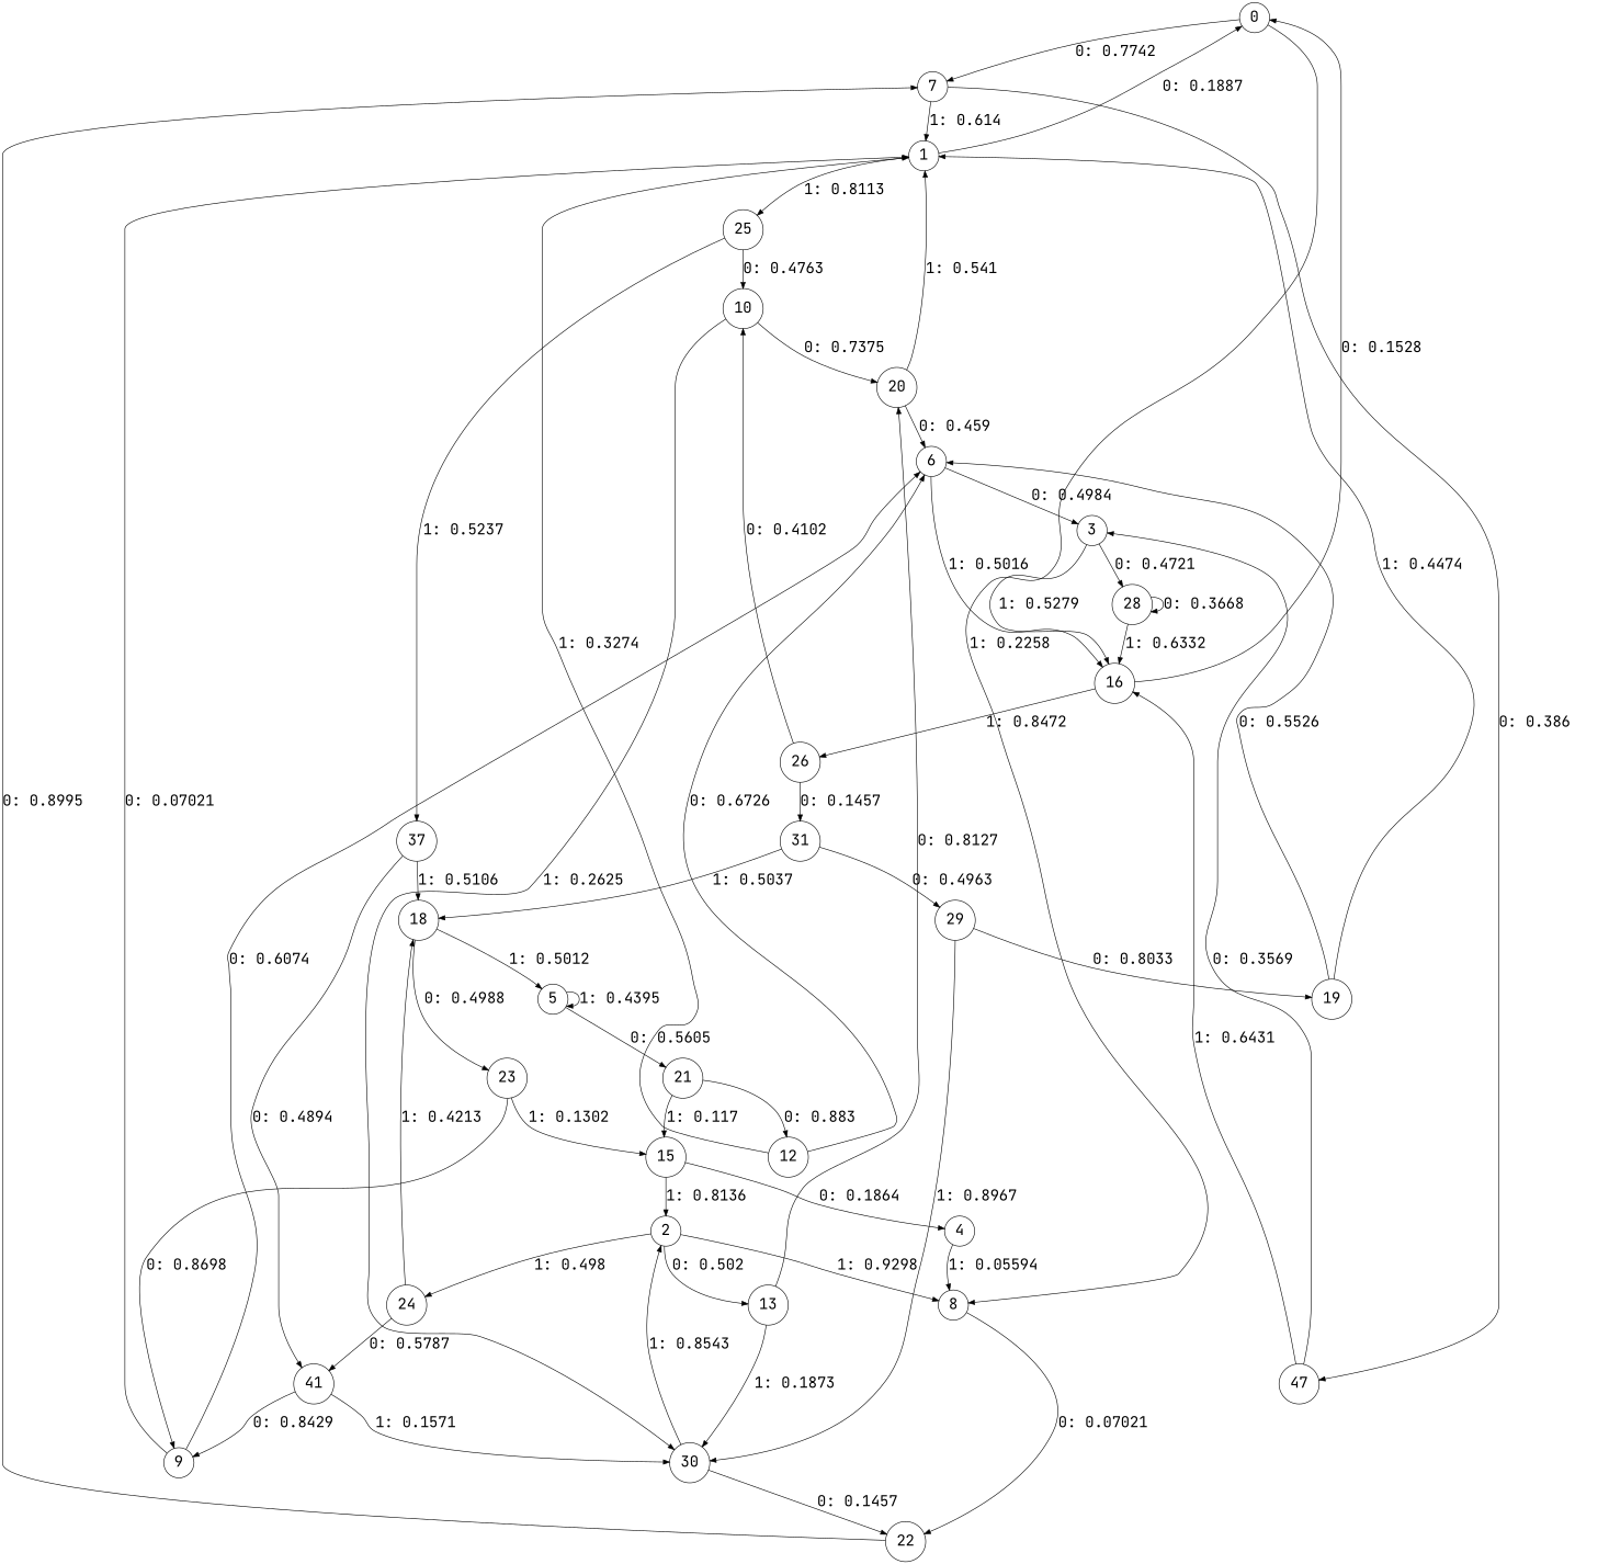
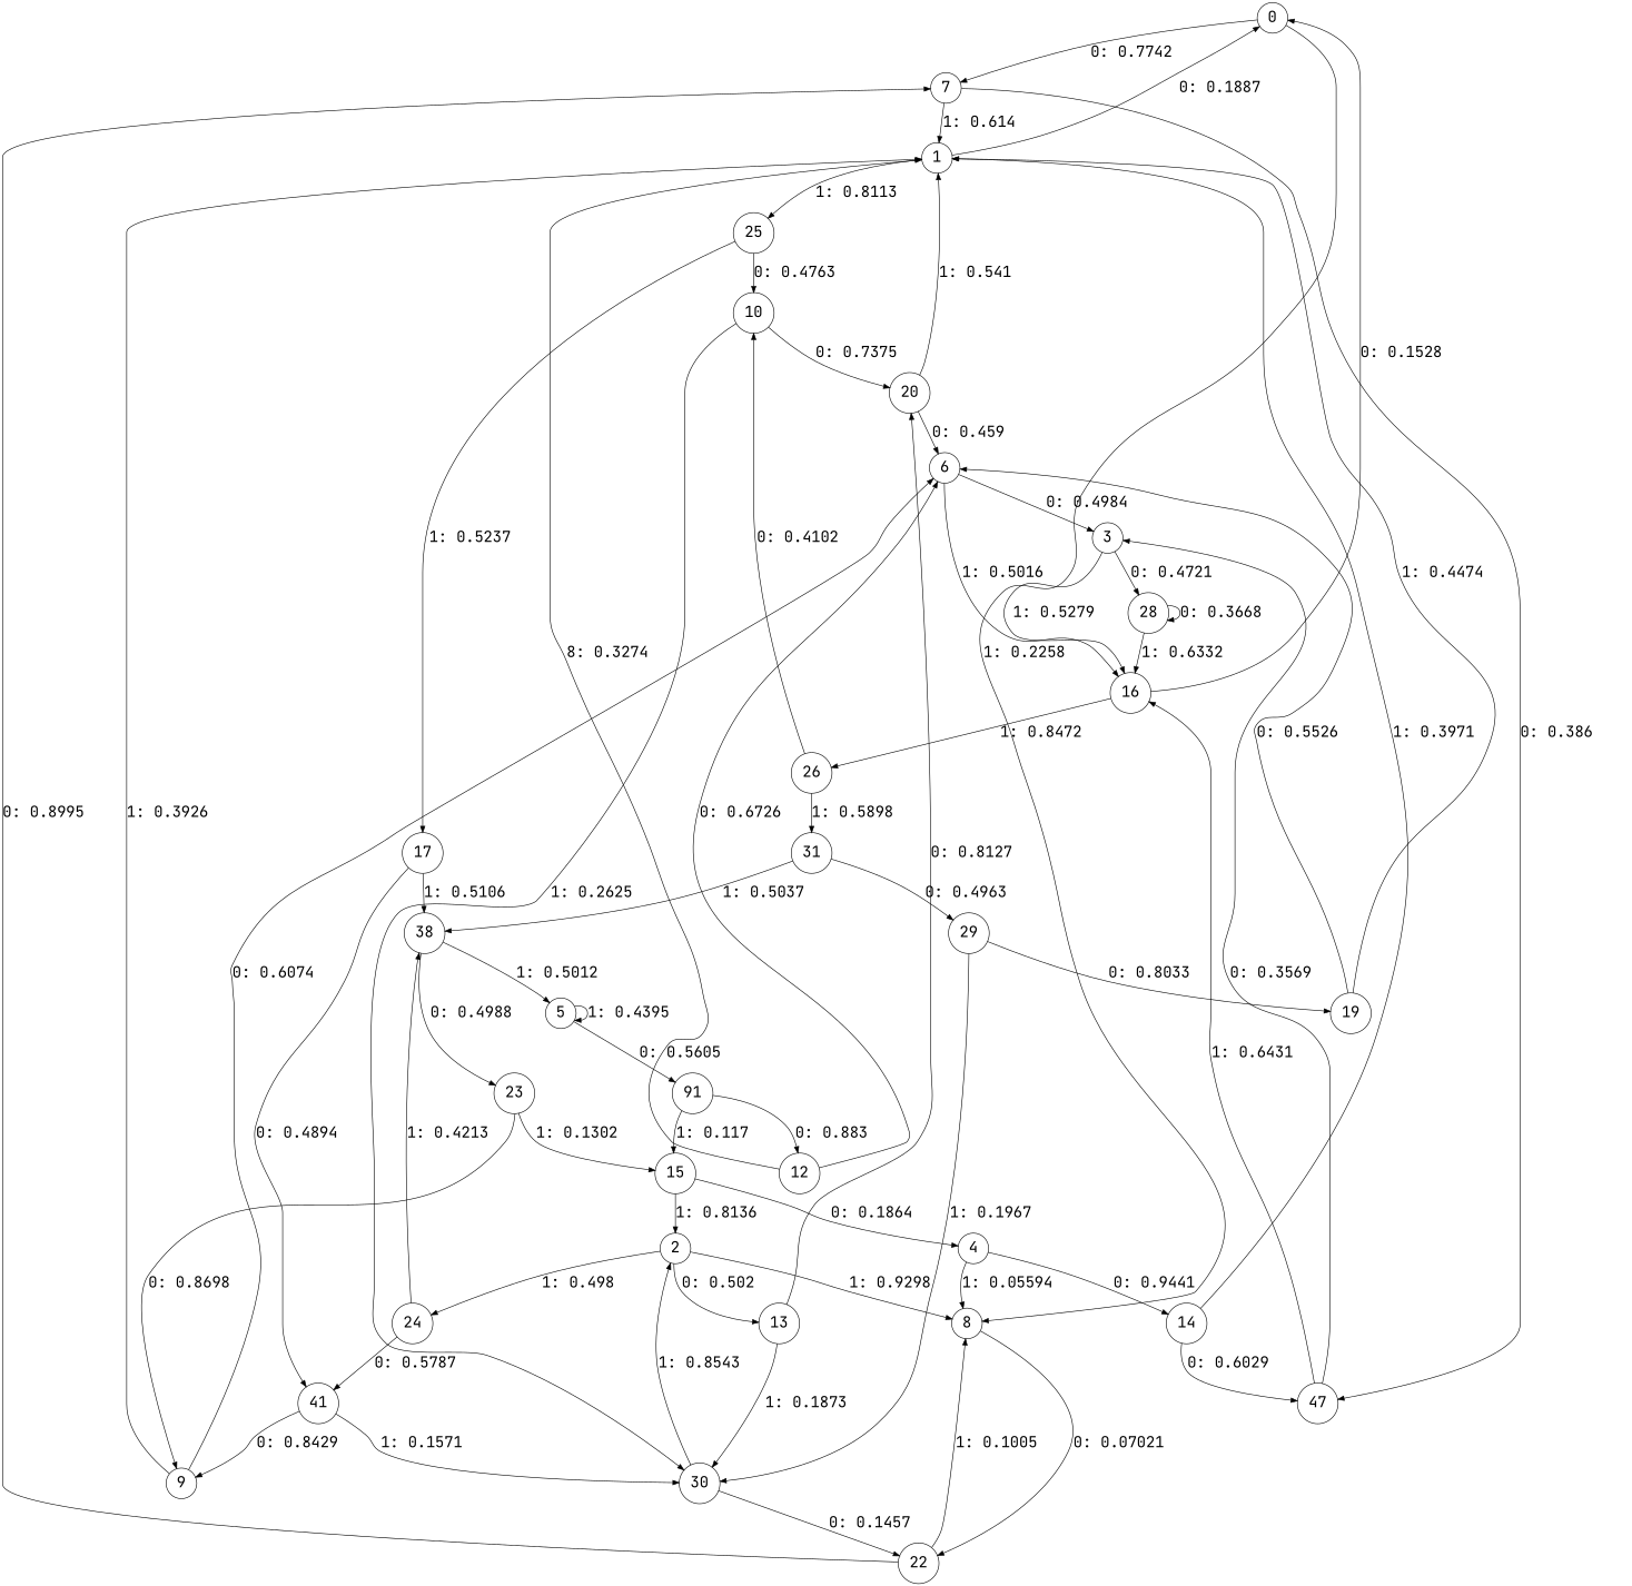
  digraph {
    fontname="JetBrains Mono"
    node [fontname="JetBrains Mono" fontsize=24 shape=circle]
    edge [fontname="JetBrains Mono" fontsize=24]
    0
    7
    8
    1
    n5 [label=47]
    22
    25
    3
    16
    2
    13
    24
    10
-   17 [label=37]
+   17
    20
    30
    n17 [label=41]
-   18
+   18 [label=38]
    6
    9
    5
    23
    28
    26
    31
    4
-   21
+   14
+   21 [label=91]
    12
    15
    29
    19
    0 -> 7 [label="0: 0.7742   "]
    0 -> 8 [label="1: 0.2258   "]
    7 -> 1 [label="1: 0.614    "]
    7 -> n5 [label="0: 0.386    "]
    8 -> 22 [label="0: 0.07021  "]
    1 -> 0 [label="0: 0.1887   "]
    1 -> 25 [label="1: 0.8113   "]
    n5 -> 3 [label="0: 0.3569   "]
    n5 -> 16 [label="1: 0.6431   "]
    22 -> 7 [label="0: 0.8995   "]
+   22 -> 8 [label="1: 0.1005   "]
    25 -> 10 [label="0: 0.4763   "]
    25 -> 17 [label="1: 0.5237   "]
    3 -> 16 [label="1: 0.5279   "]
    3 -> 28 [label="0: 0.4721   "]
    16 -> 0 [label="0: 0.1528   "]
    16 -> 26 [label="1: 0.8472   "]
    2 -> 8 [label="1: 0.9298   "]
    2 -> 13 [label="0: 0.502    "]
    2 -> 24 [label="1: 0.498    "]
    13 -> 20 [label="0: 0.8127   "]
    13 -> 30 [label="1: 0.1873   "]
    24 -> n17 [label="0: 0.5787   "]
    24 -> 18 [label="1: 0.4213   "]
    10 -> 20 [label="0: 0.7375   "]
    10 -> 30 [label="1: 0.2625   "]
    17 -> n17 [label="0: 0.4894   "]
    17 -> 18 [label="1: 0.5106   "]
    20 -> 1 [label="1: 0.541    "]
    20 -> 6 [label="0: 0.459    "]
    30 -> 22 [label="0: 0.1457   "]
    30 -> 2 [label="1: 0.8543   "]
    n17 -> 30 [label="1: 0.1571   "]
    n17 -> 9 [label="0: 0.8429   "]
    18 -> 5 [label="1: 0.5012   "]
    18 -> 23 [label="0: 0.4988   "]
    6 -> 3 [label="0: 0.4984   "]
    6 -> 16 [label="1: 0.5016   "]
-   9 -> 1 [label="0: 0.07021  "]
+   9 -> 1 [label="1: 0.3926   "]
    9 -> 6 [label="0: 0.6074   "]
    5 -> 5 [label="1: 0.4395   "]
    5 -> 21 [label="0: 0.5605   "]
    23 -> 9 [label="0: 0.8698   "]
    23 -> 15 [label="1: 0.1302   "]
    28 -> 16 [label="1: 0.6332   "]
    28 -> 28 [label="0: 0.3668   "]
    26 -> 10 [label="0: 0.4102   "]
-   26 -> 31 [label="0: 0.1457   "]
+   26 -> 31 [label="1: 0.5898   "]
    31 -> 18 [label="1: 0.5037   "]
    31 -> 29 [label="0: 0.4963   "]
    4 -> 8 [label="1: 0.05594  "]
+   4 -> 14 [label="0: 0.9441   "]
+   14 -> 1 [label="1: 0.3971   "]
+   14 -> n5 [label="0: 0.6029   "]
    21 -> 12 [label="0: 0.883    "]
    21 -> 15 [label="1: 0.117    "]
-   12 -> 1 [label="1: 0.3274   "]
+   12 -> 1 [label="8: 0.3274   "]
    12 -> 6 [label="0: 0.6726   "]
    15 -> 2 [label="1: 0.8136   "]
    15 -> 4 [label="0: 0.1864   "]
-   29 -> 30 [label="1: 0.8967   "]
+   29 -> 30 [label="1: 0.1967   "]
    29 -> 19 [label="0: 0.8033   "]
    19 -> 1 [label="1: 0.4474   "]
    19 -> 6 [label="0: 0.5526   "]
  }
